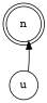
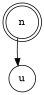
  digraph {
    node [color=black]
    n [shape=doublecircle]
    u [shape=circle]
-   u -> n
+   n -> u
  }
